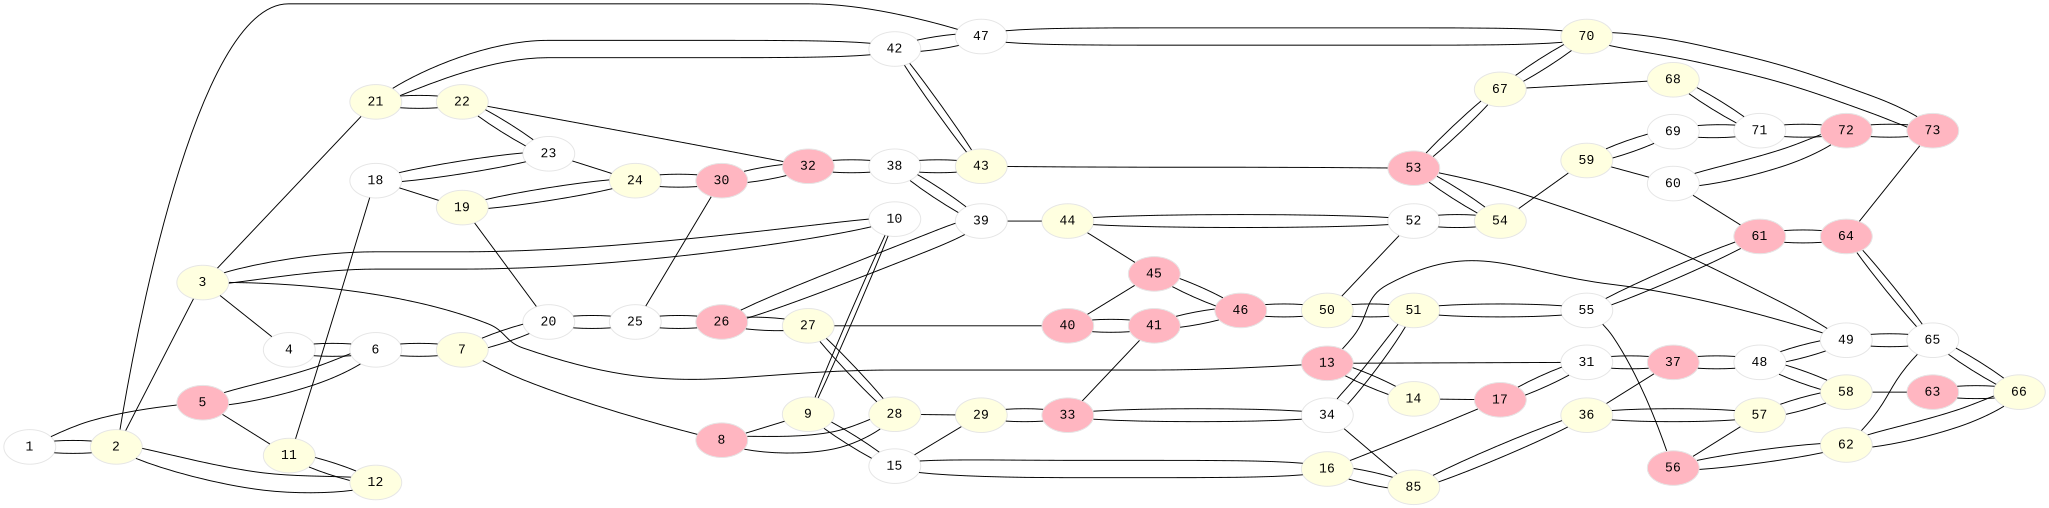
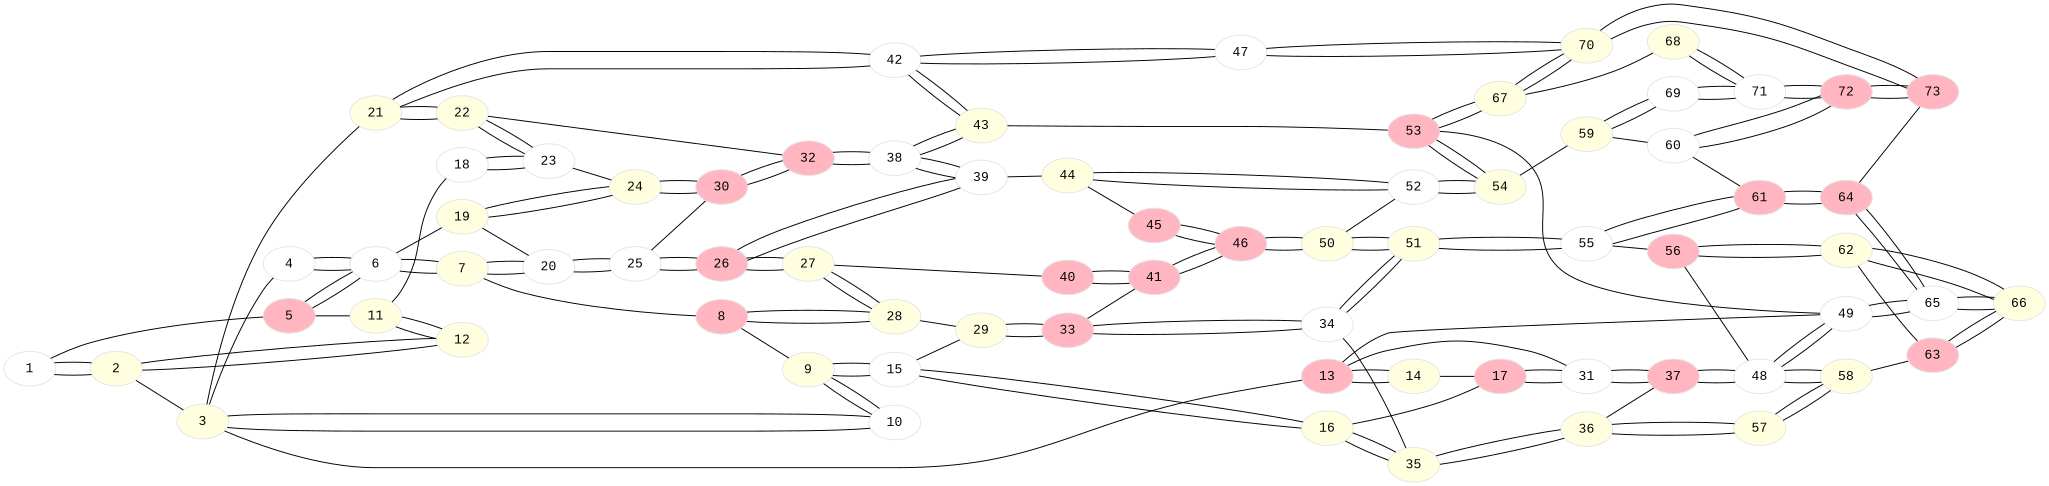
  graph {
    fontname="Liberation Mono"
    rankdir=LR
    node [color=gray90 fillcolor=lightyellow fontname="Liberation Mono" style=filled]
    edge [fontname="Liberation Mono"]
    1 [fillcolor=white]
    2
    5 [fillcolor=lightpink]
    3
    12
    47 [fillcolor=white]
    6 [fillcolor=white]
    11
    4 [fillcolor=white]
    10 [fillcolor=white]
    13 [fillcolor=lightpink]
    21
    70
    14
    31 [fillcolor=white]
    49 [fillcolor=white]
    7
    18 [fillcolor=white]
    8 [fillcolor=lightpink]
    20 [fillcolor=white]
    9
    28
    25 [fillcolor=white]
    15 [fillcolor=white]
    29
    16
    19
    23 [fillcolor=white]
    22
    42 [fillcolor=white]
    17 [fillcolor=lightpink]
    37 [fillcolor=lightpink]
    65 [fillcolor=white]
-   35 [label=85]
+   35
    33 [fillcolor=lightpink]
    36
    24
    30 [fillcolor=lightpink]
    26 [fillcolor=lightpink]
    32 [fillcolor=lightpink]
    43
    38 [fillcolor=white]
    27
    39 [fillcolor=white]
    40 [fillcolor=lightpink]
    44
    41 [fillcolor=lightpink]
    45 [fillcolor=lightpink]
    34 [fillcolor=white]
    48 [fillcolor=white]
    51
    46 [fillcolor=lightpink]
    55 [fillcolor=white]
    57
    58
    53 [fillcolor=lightpink]
    52 [fillcolor=white]
    50
    54
    67
    73 [fillcolor=lightpink]
    63 [fillcolor=lightpink]
    66
    56 [fillcolor=lightpink]
    61 [fillcolor=lightpink]
    59
    68
    60 [fillcolor=white]
    69 [fillcolor=white]
    62
    64 [fillcolor=lightpink]
    72 [fillcolor=lightpink]
    71 [fillcolor=white]
    1 -- 2
    1 -- 2
    1 -- 5
    2 -- 3
    2 -- 12
    2 -- 12
-   2 -- 47
    5 -- 6
    5 -- 6
    5 -- 11
    3 -- 4
    3 -- 10
    3 -- 10
    3 -- 13
    3 -- 21
    47 -- 70
    47 -- 70
    6 -- 7
    6 -- 7
    11 -- 12
    11 -- 12
    11 -- 18
    4 -- 6
    4 -- 6
    13 -- 14
    13 -- 14
    13 -- 31
    13 -- 49
    21 -- 22
    21 -- 22
    21 -- 42
    21 -- 42
    70 -- 73
    70 -- 73
    14 -- 17
    31 -- 37
    31 -- 37
    49 -- 65
    49 -- 65
    7 -- 8
    7 -- 20
    7 -- 20
-   18 -- 19
+   6 -- 19
    18 -- 23
    18 -- 23
    8 -- 9
    8 -- 28
    8 -- 28
    20 -- 25
    20 -- 25
    9 -- 10
    9 -- 10
    9 -- 15
    9 -- 15
    28 -- 29
    25 -- 30
    25 -- 26
    25 -- 26
    15 -- 29
    15 -- 16
    15 -- 16
    29 -- 33
    29 -- 33
    16 -- 17
    16 -- 35
    16 -- 35
    19 -- 20
    19 -- 24
    19 -- 24
    23 -- 24
    22 -- 23
    22 -- 23
    22 -- 32
    42 -- 47
    42 -- 47
    42 -- 43
    42 -- 43
    17 -- 31
    17 -- 31
    37 -- 48
    37 -- 48
    65 -- 66
    65 -- 66
    35 -- 36
    35 -- 36
    33 -- 41
    33 -- 34
    33 -- 34
    36 -- 37
    36 -- 57
    36 -- 57
    24 -- 30
    24 -- 30
    30 -- 32
    30 -- 32
    26 -- 27
    26 -- 27
    26 -- 39
    26 -- 39
    32 -- 38
    32 -- 38
    43 -- 53
    38 -- 43
    38 -- 43
    38 -- 39
    38 -- 39
    27 -- 28
    27 -- 28
    27 -- 40
    39 -- 44
    40 -- 41
    40 -- 41
-   40 -- 45
    44 -- 45
    44 -- 52
    44 -- 52
    41 -- 46
    41 -- 46
    45 -- 46
    45 -- 46
    34 -- 35
    34 -- 51
    34 -- 51
    48 -- 49
    48 -- 49
    48 -- 58
    48 -- 58
    51 -- 55
    51 -- 55
    46 -- 50
    46 -- 50
    55 -- 56
    55 -- 61
    55 -- 61
    57 -- 58
    57 -- 58
    58 -- 63
    53 -- 49
    53 -- 54
    53 -- 54
    53 -- 67
    53 -- 67
    52 -- 54
    52 -- 54
    50 -- 51
    50 -- 51
    50 -- 52
    54 -- 59
    67 -- 70
    67 -- 70
    67 -- 68
    63 -- 66
    63 -- 66
-   56 -- 57
+   56 -- 48
    56 -- 62
    56 -- 62
    61 -- 64
    61 -- 64
    59 -- 60
    59 -- 69
    59 -- 69
    68 -- 71
    68 -- 71
    60 -- 61
    60 -- 72
    60 -- 72
    69 -- 71
    69 -- 71
-   62 -- 65
+   62 -- 63
    62 -- 66
    62 -- 66
    64 -- 65
    64 -- 65
    64 -- 73
    72 -- 73
    72 -- 73
    71 -- 72
    71 -- 72
  }
